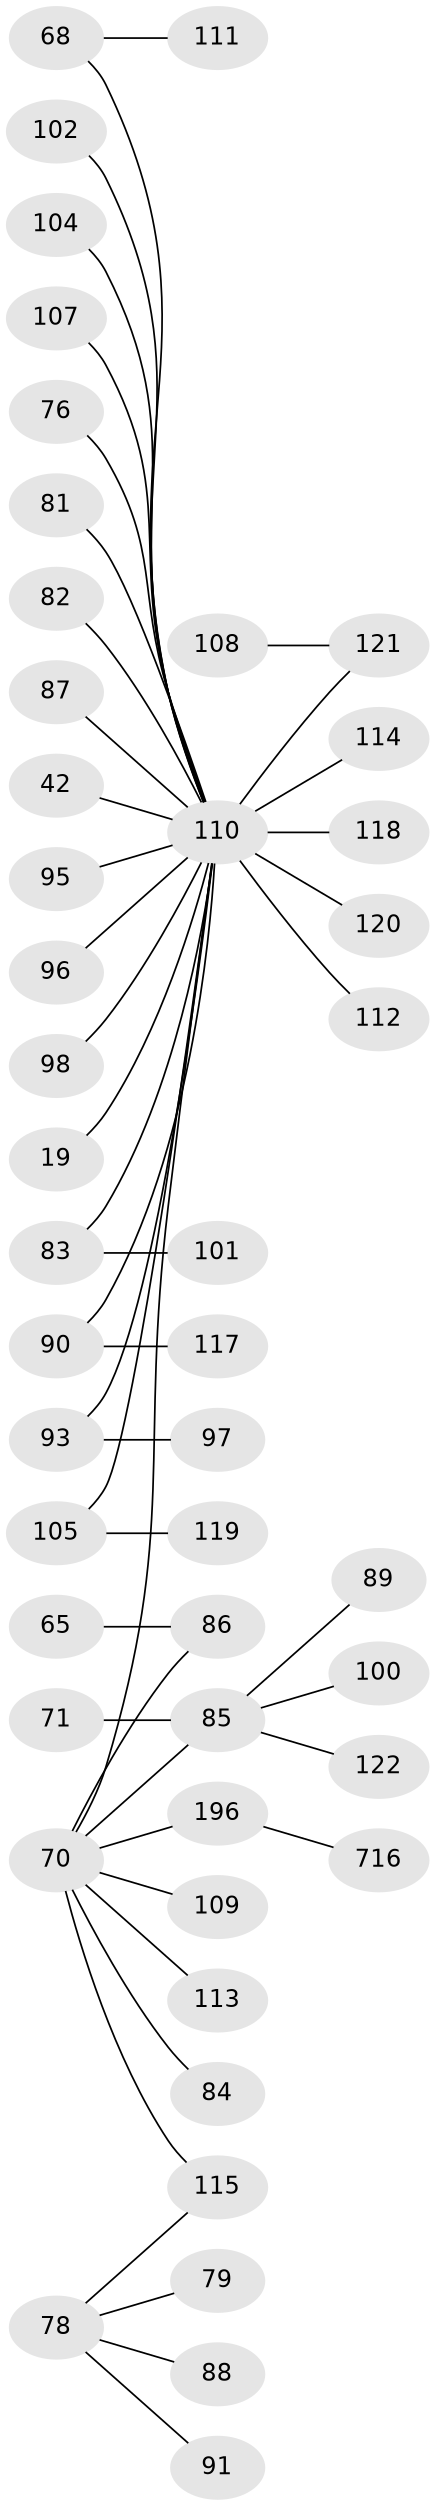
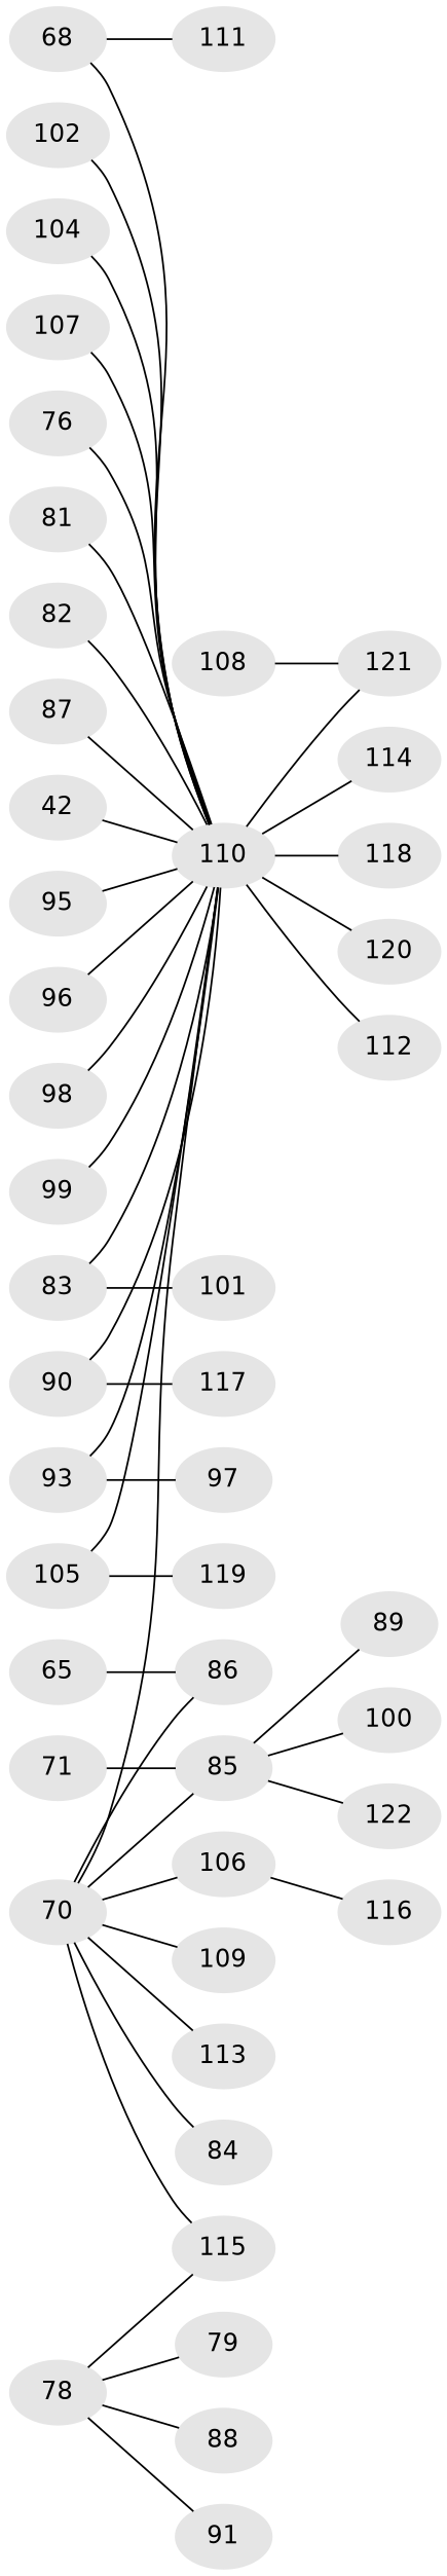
  graph {
    fontname="DejaVu Sans"
    rankdir=LR
    node [color=gray90 fontname="DejaVu Sans" style=filled]
    edge [fontname="DejaVu Sans"]
    65 [super="+48+57"]
    86 [super="+34"]
    110 [super="+55+63+72+94+53+40+64+80+75+61+35+103+44+59"]
    121 [super="+39"]
    112
    114
    118
    120
    68
    111
    70 [super="+47+69+50+37+54"]
    84
    85 [super="+56+41"]
-   106 [label=196]
+   106
    109
    113
    115 [super="+33+58+62"]
    89
    100
    122
-   116 [label=716]
+   116
    71
    76
    78
    79
    88
    91
    81
    82
    83
    101
    87
    90 [super="+77"]
    117
    n35 [label=42]
    93
    97
    95
    96
    98
-   99 [label=19]
+   99
    102
    104
    105 [super="+51"]
    119
    107
    108
    65 -- 86
    110 -- 121
    110 -- 112
    110 -- 114
    110 -- 118
    110 -- 120
    68 -- 110
    68 -- 111
    70 -- 86
    70 -- 110
    70 -- 84
    70 -- 85
    70 -- 106
    70 -- 109
    70 -- 113
    70 -- 115
    85 -- 89
    85 -- 100
    85 -- 122
    106 -- 116
    71 -- 85
    76 -- 110
    78 -- 115
    78 -- 79
    78 -- 88
    78 -- 91
    81 -- 110
    82 -- 110
    83 -- 110
    83 -- 101
    87 -- 110
    90 -- 110
    90 -- 117
    n35 -- 110
    93 -- 110
    93 -- 97
    95 -- 110
    96 -- 110
    98 -- 110
    99 -- 110
    102 -- 110
    104 -- 110
    105 -- 110
    105 -- 119
    107 -- 110
    108 -- 121
  }
